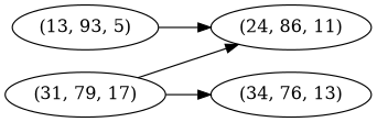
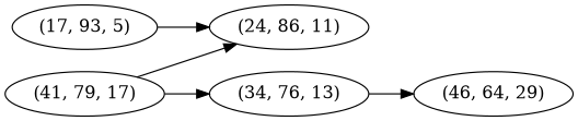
  digraph {
    rankdir=LR
-   "(17, 93, 5)" [label="(13, 93, 5)"]
+   "(17, 93, 5)"
    "(24, 86, 11)"
-   "(31, 79, 17)"
+   "(31, 79, 17)" [label="(41, 79, 17)"]
    n4 [label="(34, 76, 13)"]
+   "(46, 64, 29)"
    "(17, 93, 5)" -> "(24, 86, 11)"
    "(31, 79, 17)" -> "(24, 86, 11)"
    "(31, 79, 17)" -> n4
+   n4 -> "(46, 64, 29)"
  }
